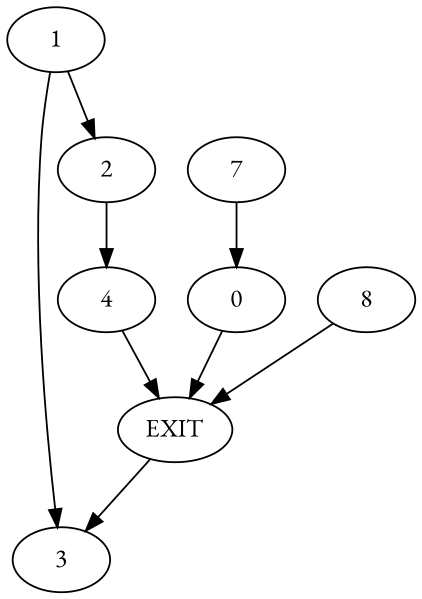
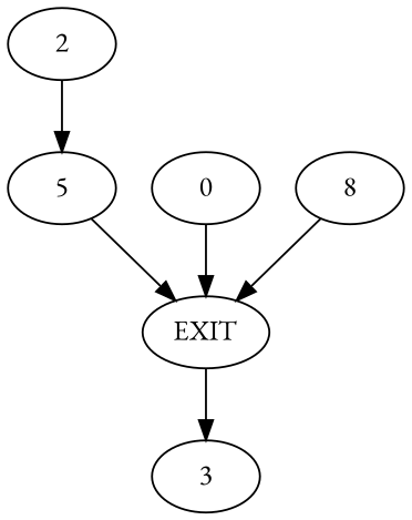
  digraph {
    fontname="EB Garamond"
    node [fontname="EB Garamond"]
    edge [fontname="EB Garamond"]
-   1
    2
    3
    n4 [label=EXIT]
-   4
+   4 [label=5]
    n6 [label=0]
-   7
    8
-   1 -> 2
-   1 -> 3
    2 -> 4
    n4 -> 3
    4 -> n4
    n6 -> n4
-   7 -> n6
    8 -> n4
  }
